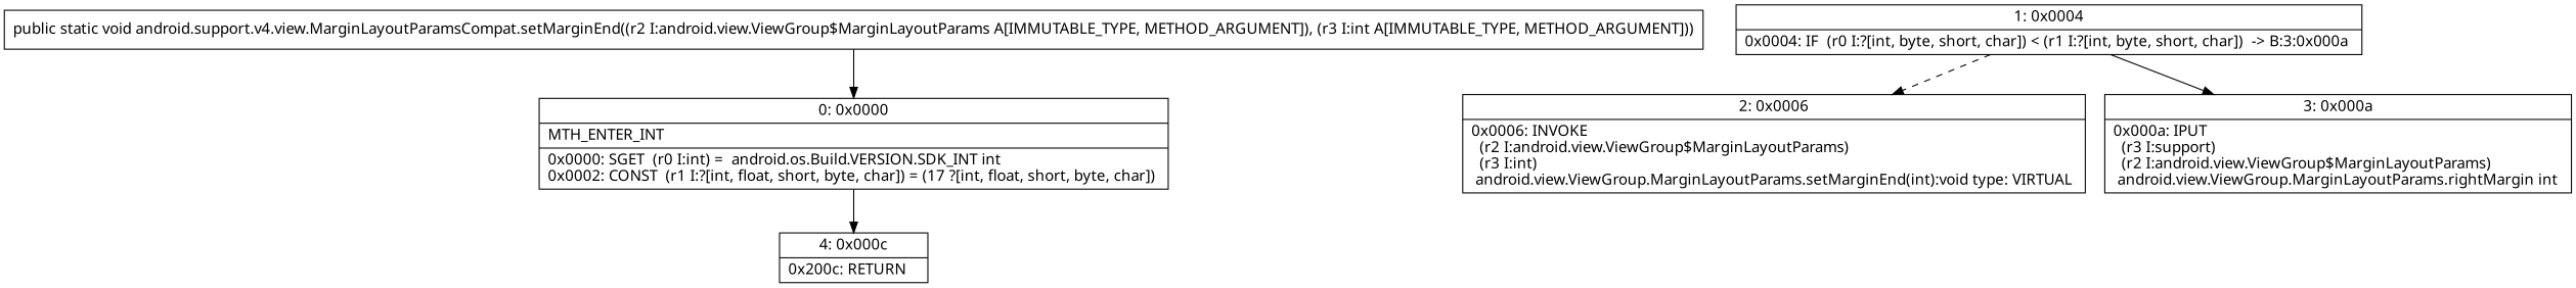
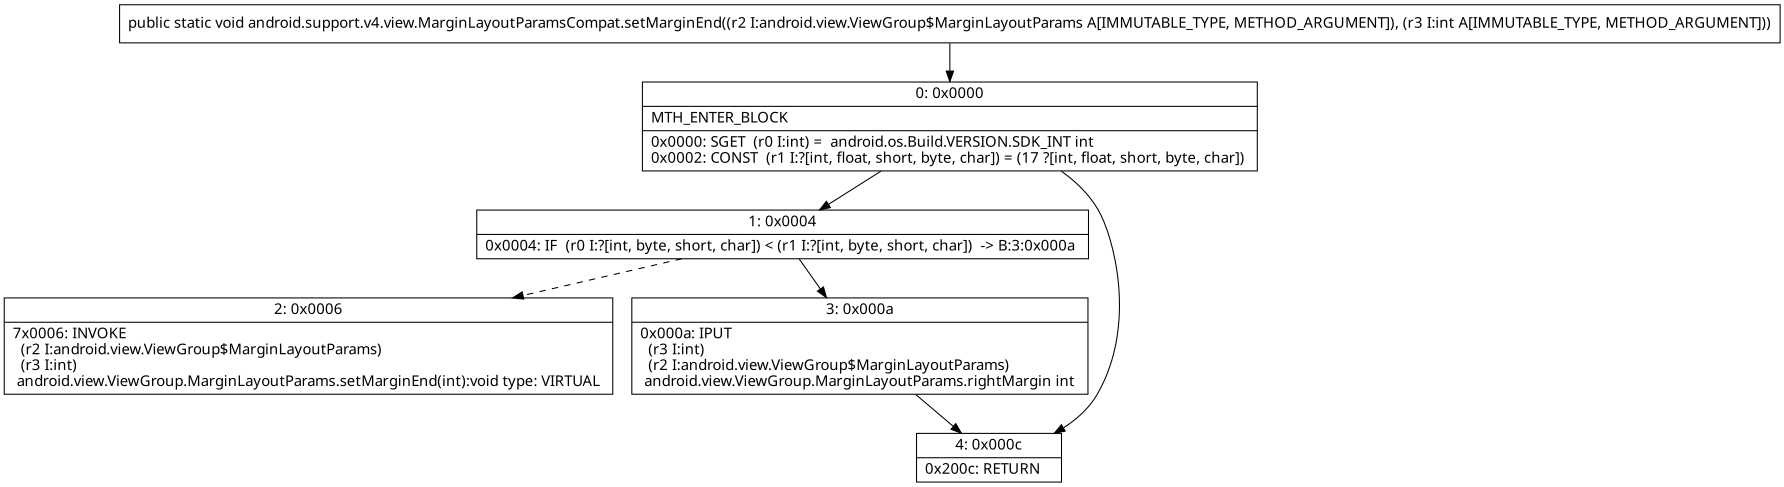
  digraph {
    fontname="Noto Sans"
    node [fontname="Noto Sans" shape=record]
    edge [fontname="Noto Sans"]
-   n1 [label="{0\:\ 0x0000|MTH_ENTER_INT\l|0x0000: SGET  (r0 I:int) =  android.os.Build.VERSION.SDK_INT int \l0x0002: CONST  (r1 I:?[int, float, short, byte, char]) = (17 ?[int, float, short, byte, char]) \l}"]
+   n1 [label="{0\:\ 0x0000|MTH_ENTER_BLOCK\l|0x0000: SGET  (r0 I:int) =  android.os.Build.VERSION.SDK_INT int \l0x0002: CONST  (r1 I:?[int, float, short, byte, char]) = (17 ?[int, float, short, byte, char]) \l}"]
    n2 [label="{1\:\ 0x0004|0x0004: IF  (r0 I:?[int, byte, short, char]) \< (r1 I:?[int, byte, short, char])  \-\> B:3:0x000a \l}"]
    n3 [label="{4\:\ 0x000c|0x200c: RETURN   \l}"]
-   n4 [label="{2\:\ 0x0006|0x0006: INVOKE  \l  (r2 I:android.view.ViewGroup$MarginLayoutParams)\l  (r3 I:int)\l android.view.ViewGroup.MarginLayoutParams.setMarginEnd(int):void type: VIRTUAL \l}"]
-   n5 [label="{3\:\ 0x000a|0x000a: IPUT  \l  (r3 I:support)\l  (r2 I:android.view.ViewGroup$MarginLayoutParams)\l android.view.ViewGroup.MarginLayoutParams.rightMargin int \l}"]
+   n4 [label="{2\:\ 0x0006|7x0006: INVOKE  \l  (r2 I:android.view.ViewGroup$MarginLayoutParams)\l  (r3 I:int)\l android.view.ViewGroup.MarginLayoutParams.setMarginEnd(int):void type: VIRTUAL \l}"]
+   n5 [label="{3\:\ 0x000a|0x000a: IPUT  \l  (r3 I:int)\l  (r2 I:android.view.ViewGroup$MarginLayoutParams)\l android.view.ViewGroup.MarginLayoutParams.rightMargin int \l}"]
    n6 [label="{public static void android.support.v4.view.MarginLayoutParamsCompat.setMarginEnd((r2 I:android.view.ViewGroup$MarginLayoutParams A[IMMUTABLE_TYPE, METHOD_ARGUMENT]), (r3 I:int A[IMMUTABLE_TYPE, METHOD_ARGUMENT])) }"]
+   n1 -> n2
    n1 -> n3
    n2 -> n4 [style=dashed]
    n2 -> n5
+   n5 -> n3
    n6 -> n1
  }
